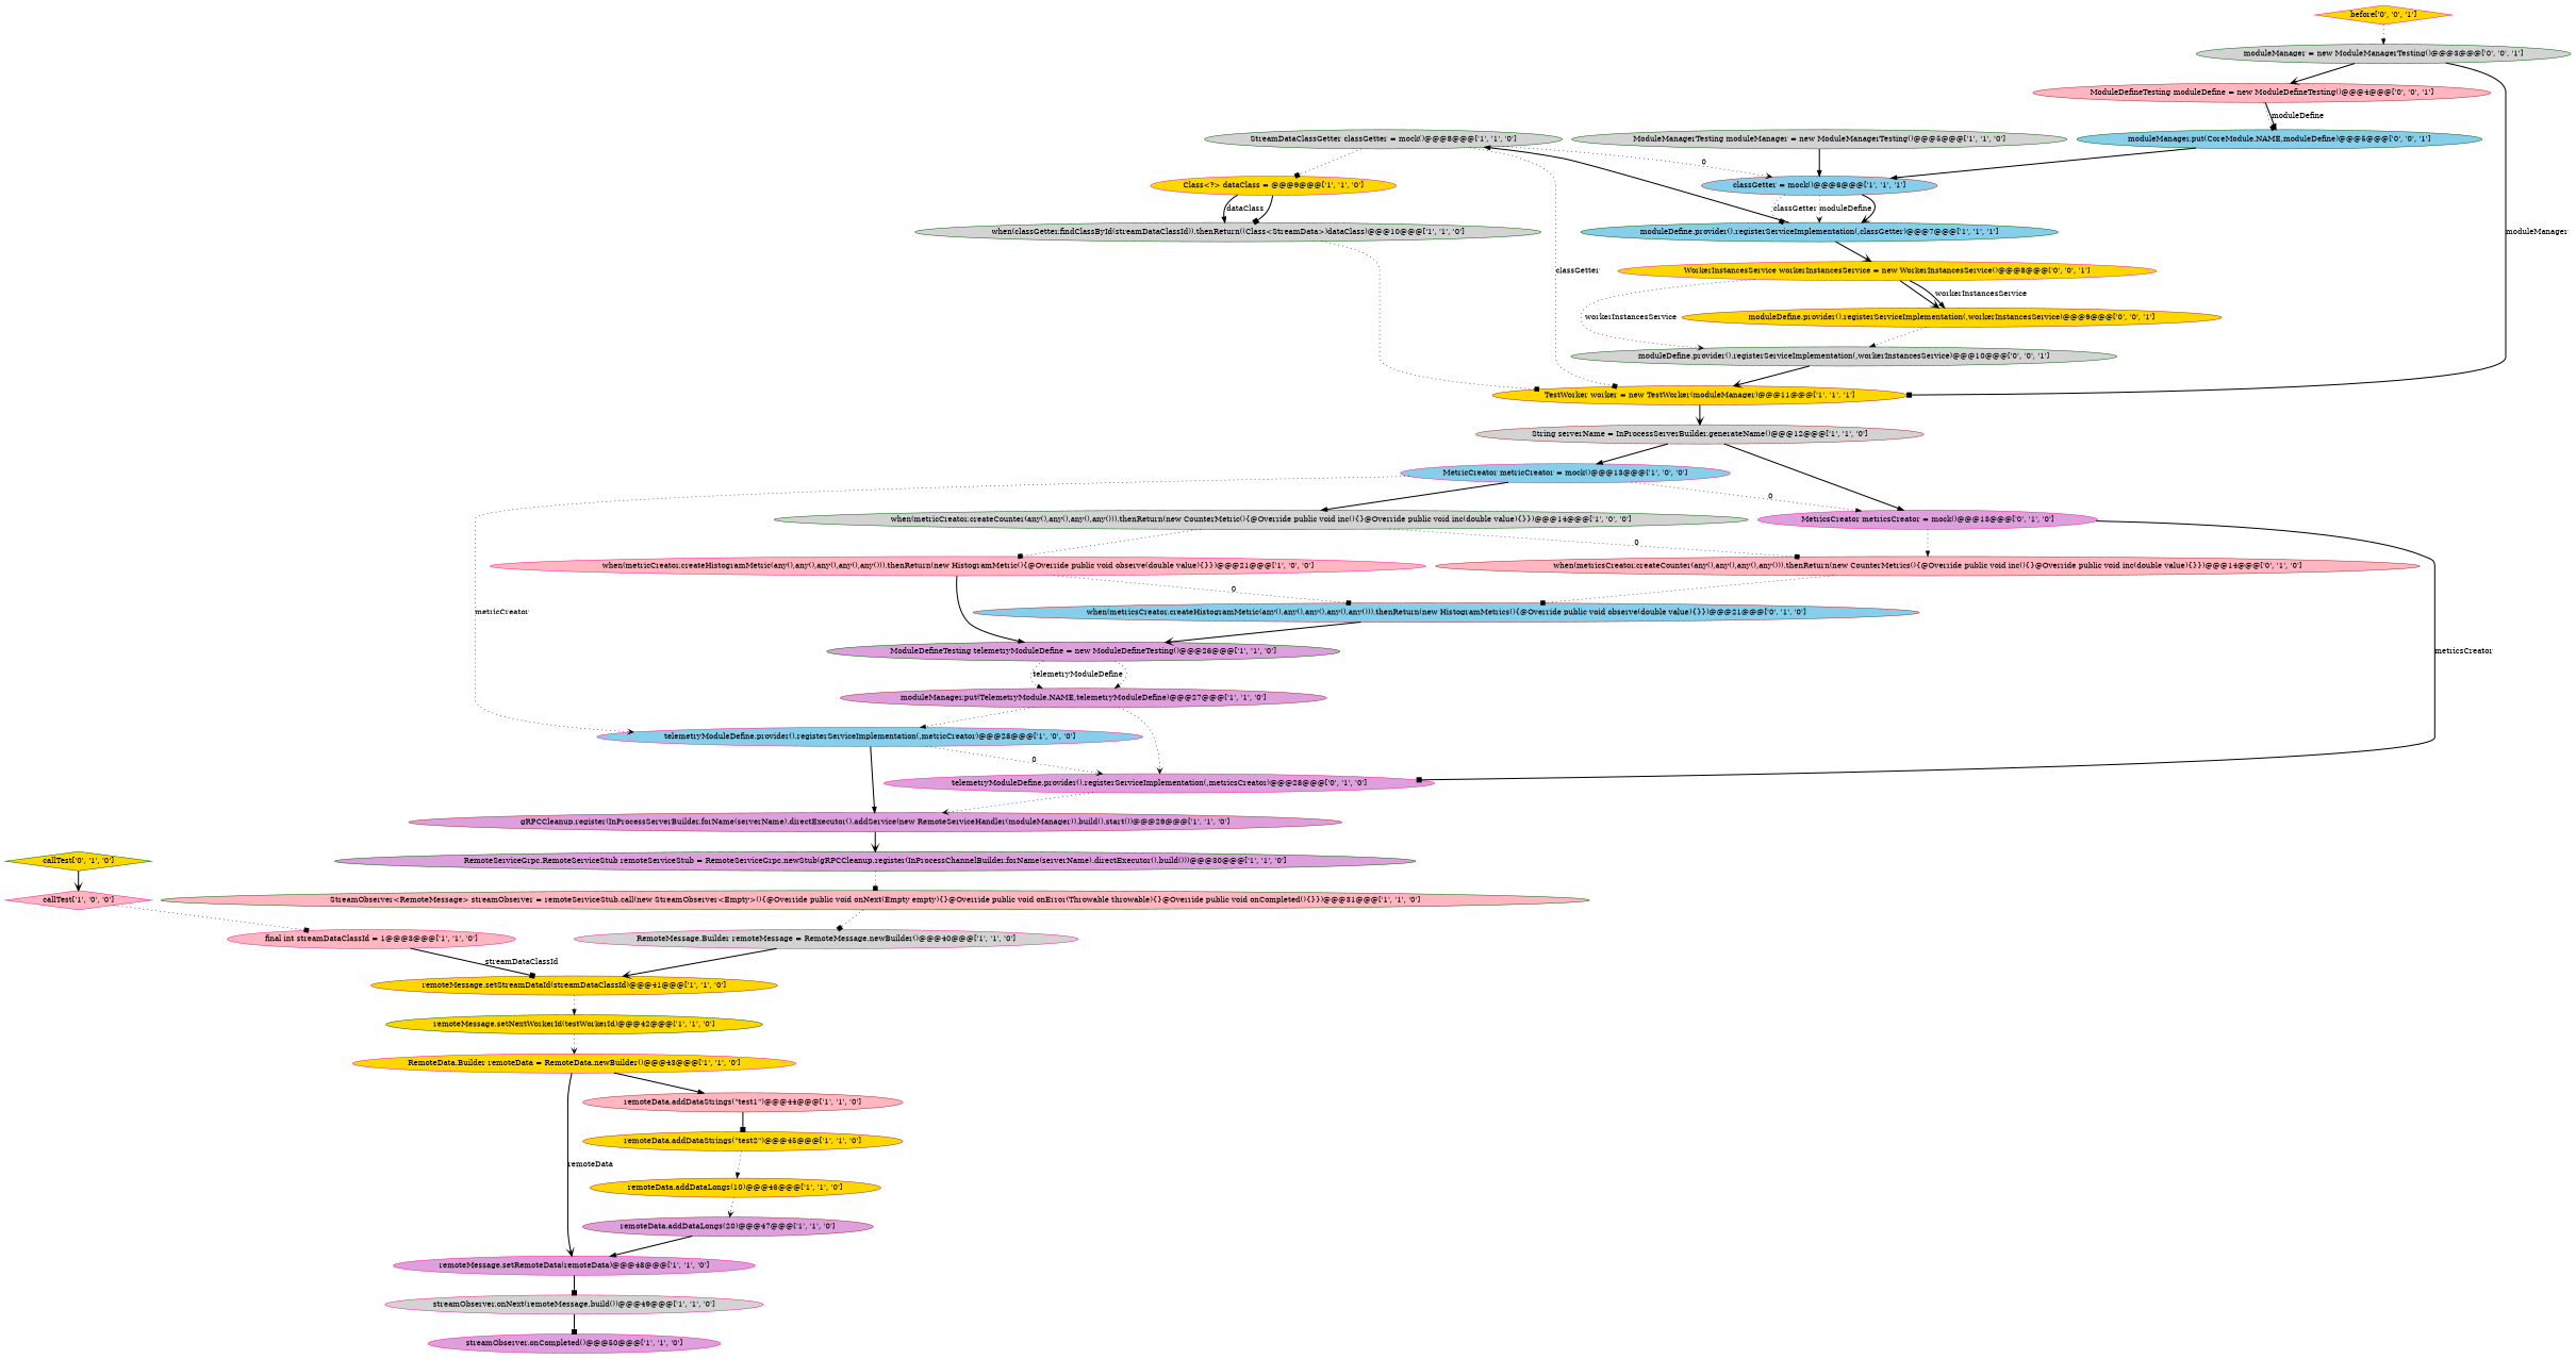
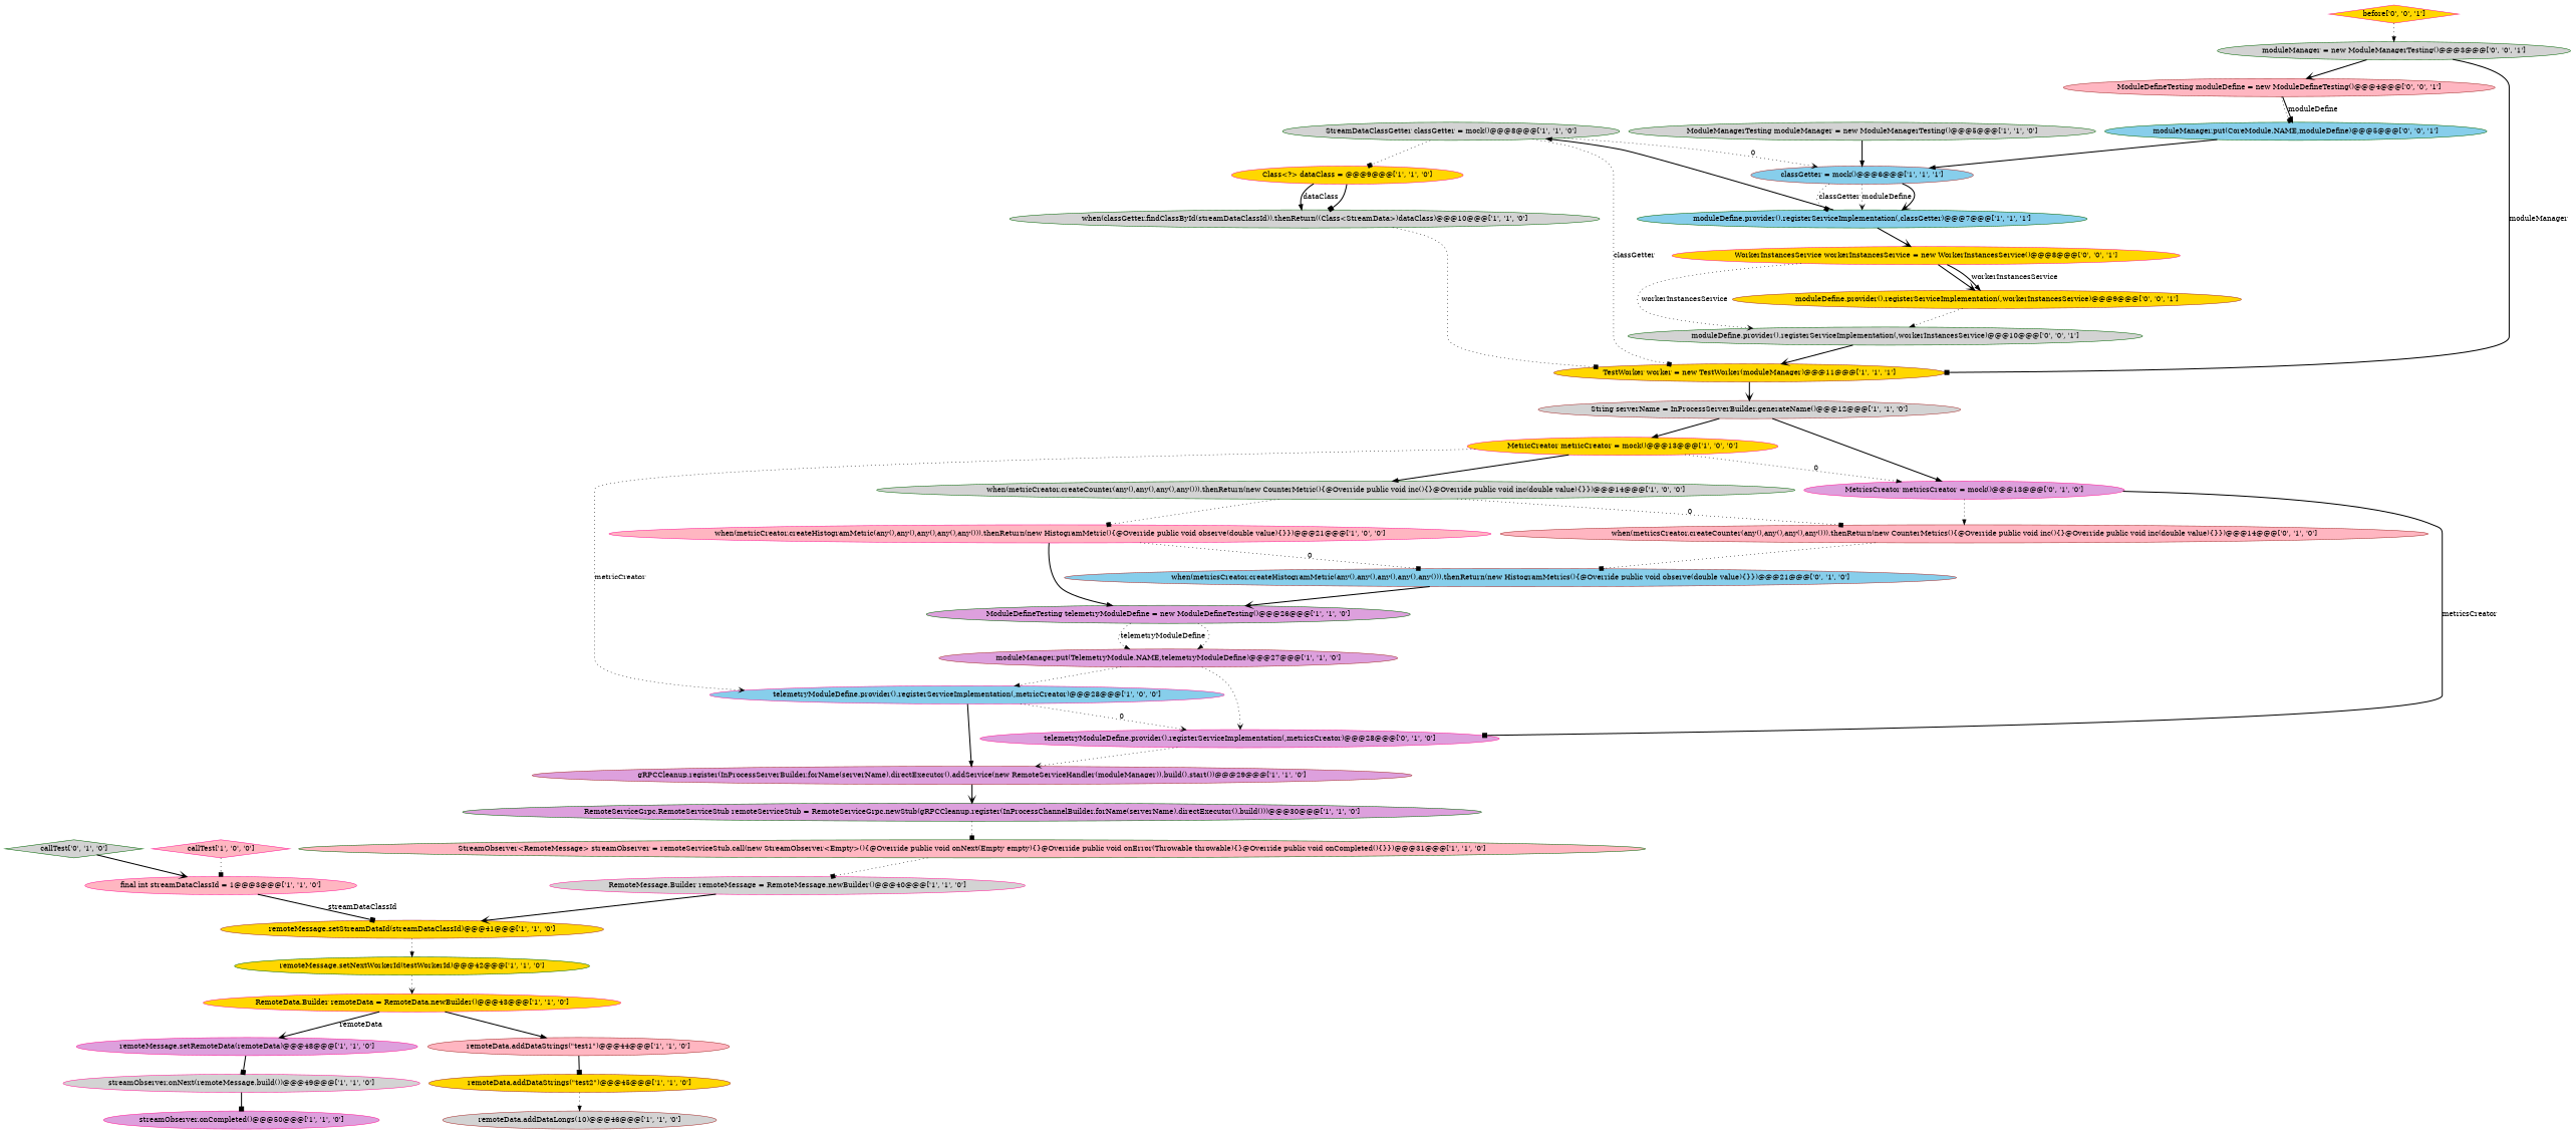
  digraph {
    node [color=deeppink fillcolor=lightgrey shape=ellipse style=filled]
    edge [arrowhead=normal style=bold]
    n1 [color=darkgreen label="when(metricCreator.createCounter(any(),any(),any(),any())).thenReturn(new CounterMetric(){@Override public void inc(){}@Override public void inc(double value){}})@@@14@@@['1', '0', '0']"]
    n2 [color=brown fillcolor=lightpink label="when(metricsCreator.createCounter(any(),any(),any(),any())).thenReturn(new CounterMetrics(){@Override public void inc(){}@Override public void inc(double value){}})@@@14@@@['0', '1', '0']"]
    n3 [fillcolor=lightpink label="when(metricCreator.createHistogramMetric(any(),any(),any(),any(),any())).thenReturn(new HistogramMetric(){@Override public void observe(double value){}})@@@21@@@['1', '0', '0']"]
    n4 [color=brown fillcolor=skyblue label="when(metricsCreator.createHistogramMetric(any(),any(),any(),any(),any())).thenReturn(new HistogramMetrics(){@Override public void observe(double value){}})@@@21@@@['0', '1', '0']"]
    n5 [color=darkgreen fillcolor=plum label="ModuleDefineTesting telemetryModuleDefine = new ModuleDefineTesting()@@@26@@@['1', '1', '0']"]
    n6 [fillcolor=lightpink label="callTest['1', '0', '0']" shape=diamond]
    n7 [fillcolor=lightpink label="final int streamDataClassId = 1@@@3@@@['1', '1', '0']"]
    n8 [color=brown fillcolor=gold label="remoteMessage.setStreamDataId(streamDataClassId)@@@41@@@['1', '1', '0']"]
    n9 [color=brown fillcolor=gold label="remoteData.addDataStrings(\"test2\")@@@45@@@['1', '1', '0']"]
-   n10 [color=brown fillcolor=gold label="remoteData.addDataLongs(10)@@@46@@@['1', '1', '0']"]
-   n11 [color=brown fillcolor=plum label="remoteData.addDataLongs(20)@@@47@@@['1', '1', '0']"]
+   n10 [color=brown label="remoteData.addDataLongs(10)@@@46@@@['1', '1', '0']"]
    n12 [color=brown fillcolor=plum label="moduleManager.put(TelemetryModule.NAME,telemetryModuleDefine)@@@27@@@['1', '1', '0']"]
    n13 [fillcolor=plum label="telemetryModuleDefine.provider().registerServiceImplementation(,metricsCreator)@@@28@@@['0', '1', '0']"]
    n14 [fillcolor=skyblue label="telemetryModuleDefine.provider().registerServiceImplementation(,metricCreator)@@@28@@@['1', '0', '0']"]
    n15 [fillcolor=plum label="remoteMessage.setRemoteData(remoteData)@@@48@@@['1', '1', '0']"]
    n16 [label="streamObserver.onNext(remoteMessage.build())@@@49@@@['1', '1', '0']"]
    n17 [fillcolor=plum label="streamObserver.onCompleted()@@@50@@@['1', '1', '0']"]
    n18 [color=brown fillcolor=lightpink label="remoteData.addDataStrings(\"test1\")@@@44@@@['1', '1', '0']"]
    n19 [color=brown fillcolor=skyblue label="classGetter = mock()@@@6@@@['1', '1', '1']"]
    n20 [color=darkgreen fillcolor=skyblue label="moduleDefine.provider().registerServiceImplementation(,classGetter)@@@7@@@['1', '1', '1']"]
    n21 [color=darkgreen label="StreamDataClassGetter classGetter = mock()@@@8@@@['1', '1', '0']"]
    n22 [fillcolor=gold label="WorkerInstancesService workerInstancesService = new WorkerInstancesService()@@@8@@@['0', '0', '1']"]
    n23 [color=darkgreen label="when(classGetter.findClassById(streamDataClassId)).thenReturn((Class<StreamData>)dataClass)@@@10@@@['1', '1', '0']"]
    n24 [color=brown fillcolor=gold label="TestWorker worker = new TestWorker(moduleManager)@@@11@@@['1', '1', '1']"]
    n25 [color=brown label="String serverName = InProcessServerBuilder.generateName()@@@12@@@['1', '1', '0']"]
    n26 [color=brown fillcolor=plum label="gRPCCleanup.register(InProcessServerBuilder.forName(serverName).directExecutor().addService(new RemoteServiceHandler(moduleManager)).build().start())@@@29@@@['1', '1', '0']"]
    n27 [color=darkgreen fillcolor=plum label="RemoteServiceGrpc.RemoteServiceStub remoteServiceStub = RemoteServiceGrpc.newStub(gRPCCleanup.register(InProcessChannelBuilder.forName(serverName).directExecutor().build()))@@@30@@@['1', '1', '0']"]
    n28 [color=darkgreen fillcolor=gold label="remoteMessage.setNextWorkerId(testWorkerId)@@@42@@@['1', '1', '0']"]
    n29 [fillcolor=gold label="RemoteData.Builder remoteData = RemoteData.newBuilder()@@@43@@@['1', '1', '0']"]
-   n30 [fillcolor=skyblue label="MetricCreator metricCreator = mock()@@@13@@@['1', '0', '0']"]
+   n30 [fillcolor=gold label="MetricCreator metricCreator = mock()@@@13@@@['1', '0', '0']"]
    n31 [fillcolor=plum label="MetricsCreator metricsCreator = mock()@@@13@@@['0', '1', '0']"]
    n32 [label="RemoteMessage.Builder remoteMessage = RemoteMessage.newBuilder()@@@40@@@['1', '1', '0']"]
    n33 [color=darkgreen fillcolor=lightpink label="StreamObserver<RemoteMessage> streamObserver = remoteServiceStub.call(new StreamObserver<Empty>(){@Override public void onNext(Empty empty){}@Override public void onError(Throwable throwable){}@Override public void onCompleted(){}})@@@31@@@['1', '1', '0']"]
    n34 [fillcolor=gold label="Class<?> dataClass = @@@9@@@['1', '1', '0']"]
    n35 [color=darkgreen label="ModuleManagerTesting moduleManager = new ModuleManagerTesting()@@@5@@@['1', '1', '0']"]
    n36 [color=darkgreen label="moduleManager = new ModuleManagerTesting()@@@3@@@['0', '0', '1']"]
    n37 [color=brown fillcolor=lightpink label="ModuleDefineTesting moduleDefine = new ModuleDefineTesting()@@@4@@@['0', '0', '1']"]
    n38 [color=darkgreen fillcolor=skyblue label="moduleManager.put(CoreModule.NAME,moduleDefine)@@@5@@@['0', '0', '1']"]
    n39 [color=brown fillcolor=gold label="moduleDefine.provider().registerServiceImplementation(,workerInstancesService)@@@9@@@['0', '0', '1']"]
    n40 [color=darkgreen label="moduleDefine.provider().registerServiceImplementation(,workerInstancesService)@@@10@@@['0', '0', '1']"]
    n41 [fillcolor=gold label="before['0', '0', '1']" shape=diamond]
-   n42 [color=darkgreen fillcolor=gold label="callTest['0', '1', '0']" shape=diamond]
+   n42 [color=darkgreen label="callTest['0', '1', '0']" shape=diamond]
    n1 -> n2 [arrowhead=box label=0 style=dotted]
    n1 -> n3 [arrowhead=box style=dotted]
    n2 -> n4 [arrowhead=box style=dotted]
    n3 -> n4 [arrowhead=box label=0 style=dotted]
    n3 -> n5
    n4 -> n5 [arrowhead=vee]
    n5 -> n12 [style=dotted]
    n5 -> n12 [label=telemetryModuleDefine style=dotted]
    n6 -> n7 [arrowhead=box style=dotted]
    n7 -> n8 [arrowhead=box label=streamDataClassId]
    n8 -> n28 [style=dotted]
    n9 -> n10 [style=dotted]
-   n10 -> n11 [arrowhead=vee style=dotted]
-   n11 -> n15
    n12 -> n13 [arrowhead=vee style=dotted]
    n12 -> n14 [style=dotted]
    n13 -> n26 [arrowhead=vee style=dotted]
    n14 -> n13 [arrowhead=vee label=0 style=dotted]
    n14 -> n26
    n15 -> n16 [arrowhead=box]
    n16 -> n17 [arrowhead=box]
    n18 -> n9 [arrowhead=box]
    n19 -> n20 [arrowhead=vee label=moduleDefine style=dotted]
    n19 -> n20 [arrowhead=vee]
    n19 -> n20 [arrowhead=box label=classGetter style=dotted]
    n20 -> n21
    n20 -> n22 [arrowhead=vee]
    n21 -> n19 [arrowhead=vee label=0 style=dotted]
    n21 -> n24 [arrowhead=box label=classGetter style=dotted]
    n21 -> n34 [arrowhead=box style=dotted]
    n22 -> n39 [arrowhead=vee]
    n22 -> n39 [label=workerInstancesService]
    n22 -> n40 [arrowhead=vee label=workerInstancesService style=dotted]
    n23 -> n24 [arrowhead=box style=dotted]
    n24 -> n25 [arrowhead=vee]
    n25 -> n30
    n25 -> n31
    n26 -> n27 [arrowhead=vee]
    n27 -> n33 [arrowhead=box style=dotted]
    n28 -> n29 [arrowhead=vee style=dotted]
    n29 -> n15 [arrowhead=vee label=remoteData]
    n29 -> n18
    n30 -> n1
    n30 -> n14 [arrowhead=vee label=metricCreator style=dotted]
    n30 -> n31 [label=0 style=dotted]
    n31 -> n2 [style=dotted]
    n31 -> n13 [arrowhead=box label=metricsCreator]
    n32 -> n8 [arrowhead=vee]
    n33 -> n32 [arrowhead=box style=dotted]
    n34 -> n23 [arrowhead=box]
    n34 -> n23 [label=dataClass]
    n35 -> n19
    n36 -> n24 [arrowhead=box label=moduleManager]
    n36 -> n37 [arrowhead=vee]
    n37 -> n38 [label=moduleDefine]
    n37 -> n38 [arrowhead=box style=dotted]
    n38 -> n19
    n39 -> n40 [style=dotted]
    n40 -> n24 [arrowhead=vee]
    n41 -> n36 [style=dotted]
-   n42 -> n6 [arrowhead=vee]
+   n42 -> n7 [arrowhead=vee]
  }
